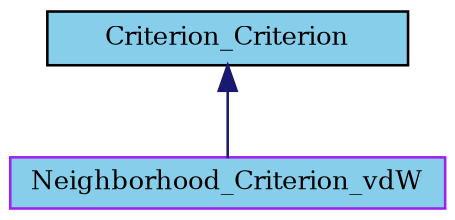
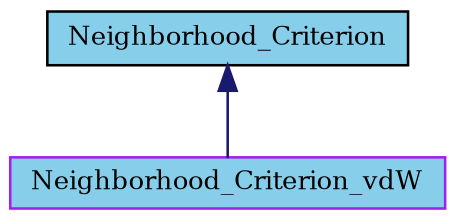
  digraph {
    fontname="DejaVu Serif"
    node [fillcolor=skyblue fontname="DejaVu Serif" fontsize=10 shape=record style=filled]
    n1 [color=purple fontcolor=black height=0.2 label=Neighborhood_Criterion_vdW width=0.4]
-   n2 [color=black height=0.2 label=Criterion_Criterion width=0.4]
+   n2 [color=black height=0.2 label=Neighborhood_Criterion width=0.4]
    n2 -> n1 [color=midnightblue dir=back fontname="DejaVu Serif" fontsize=10 labelfontname=Helvetica labelfontsize=10 style=solid]
  }
